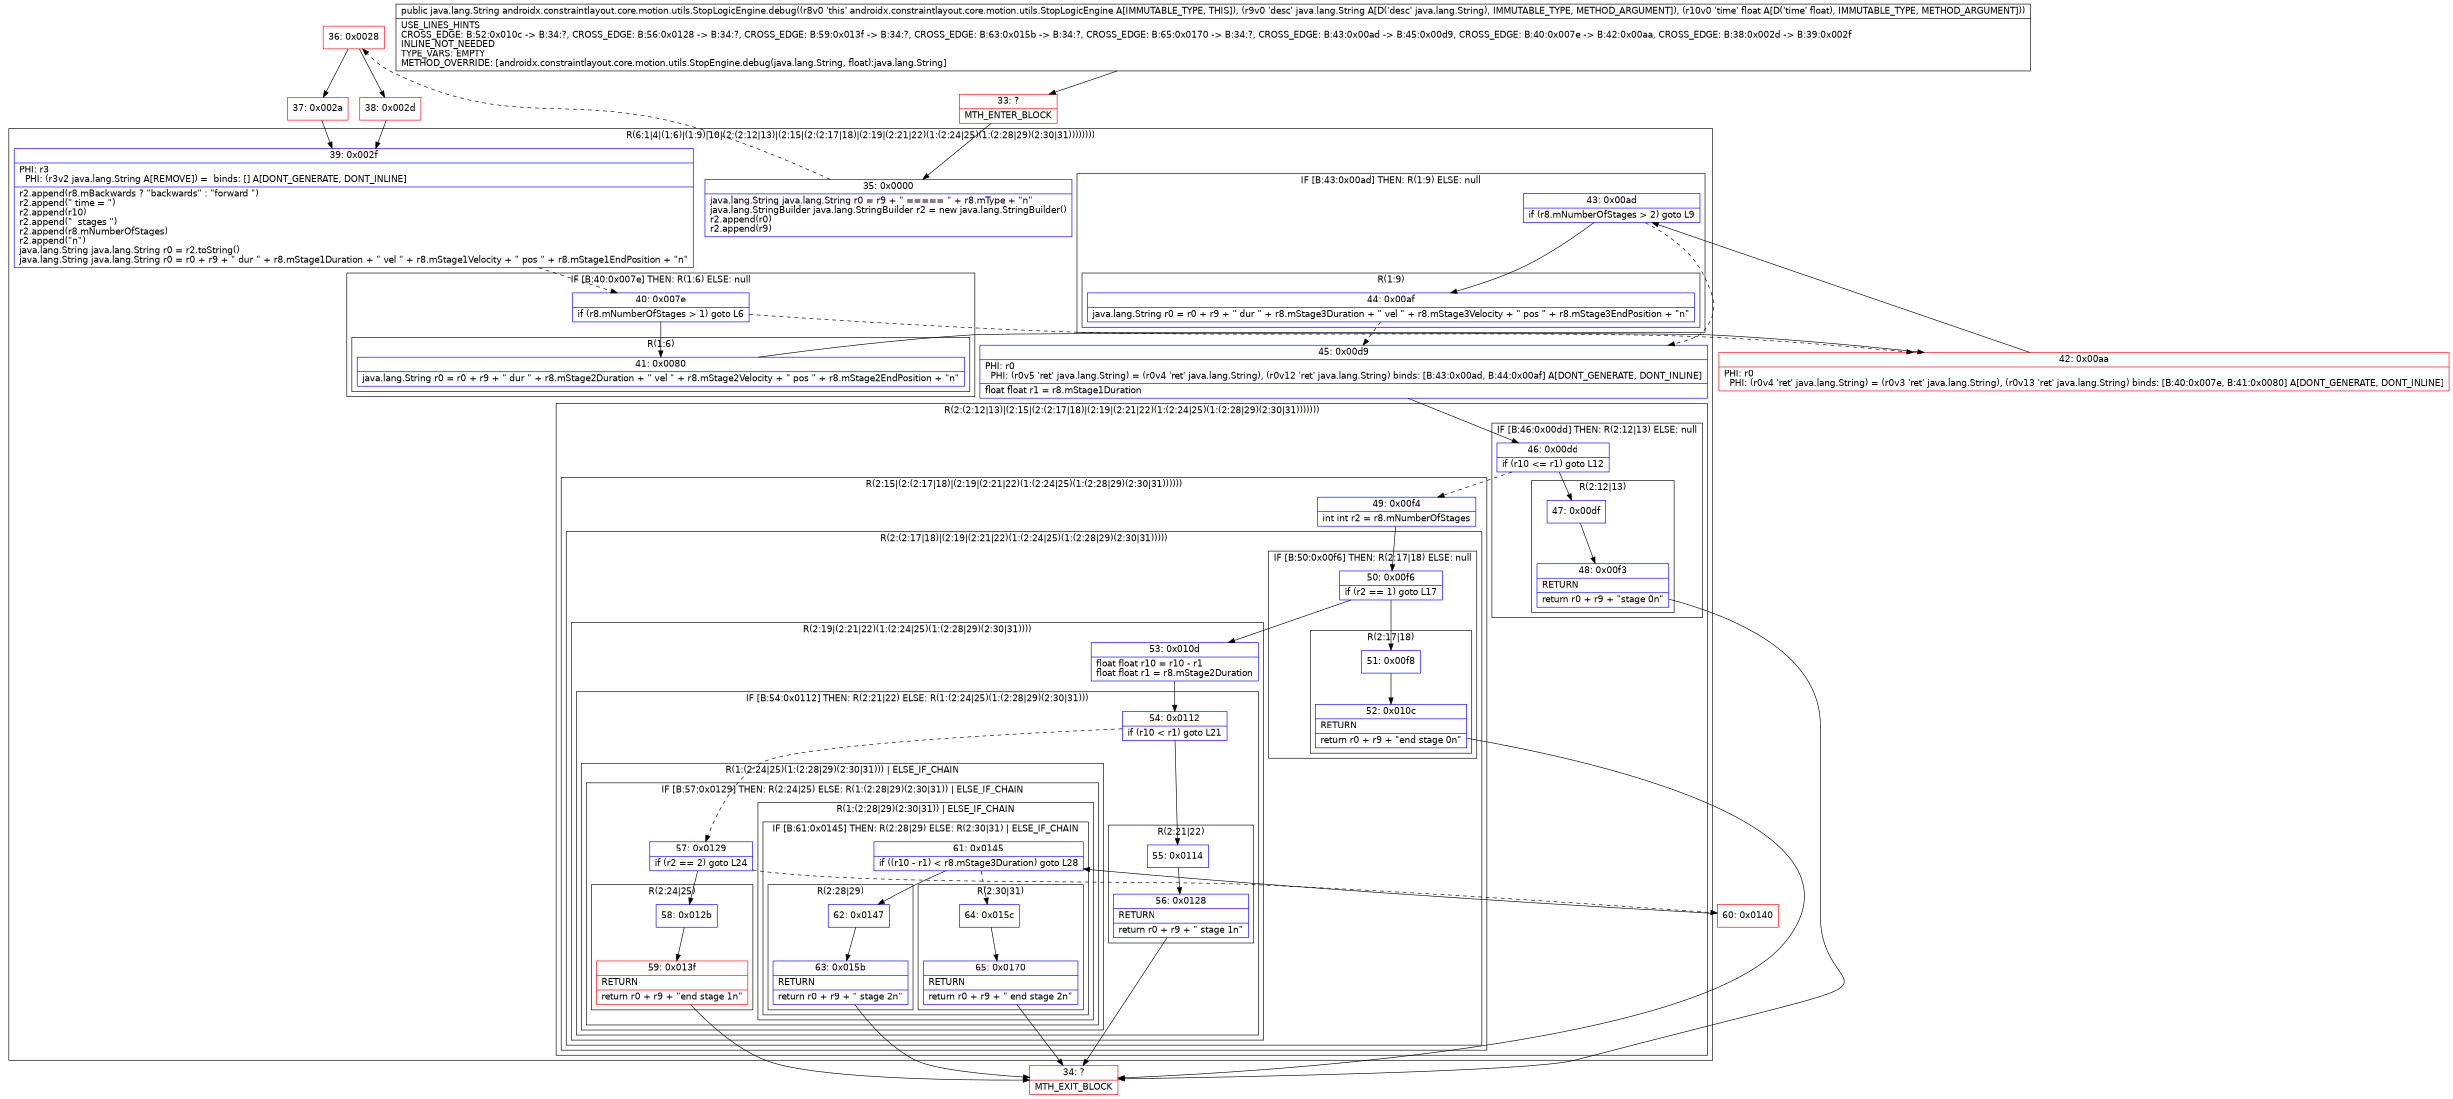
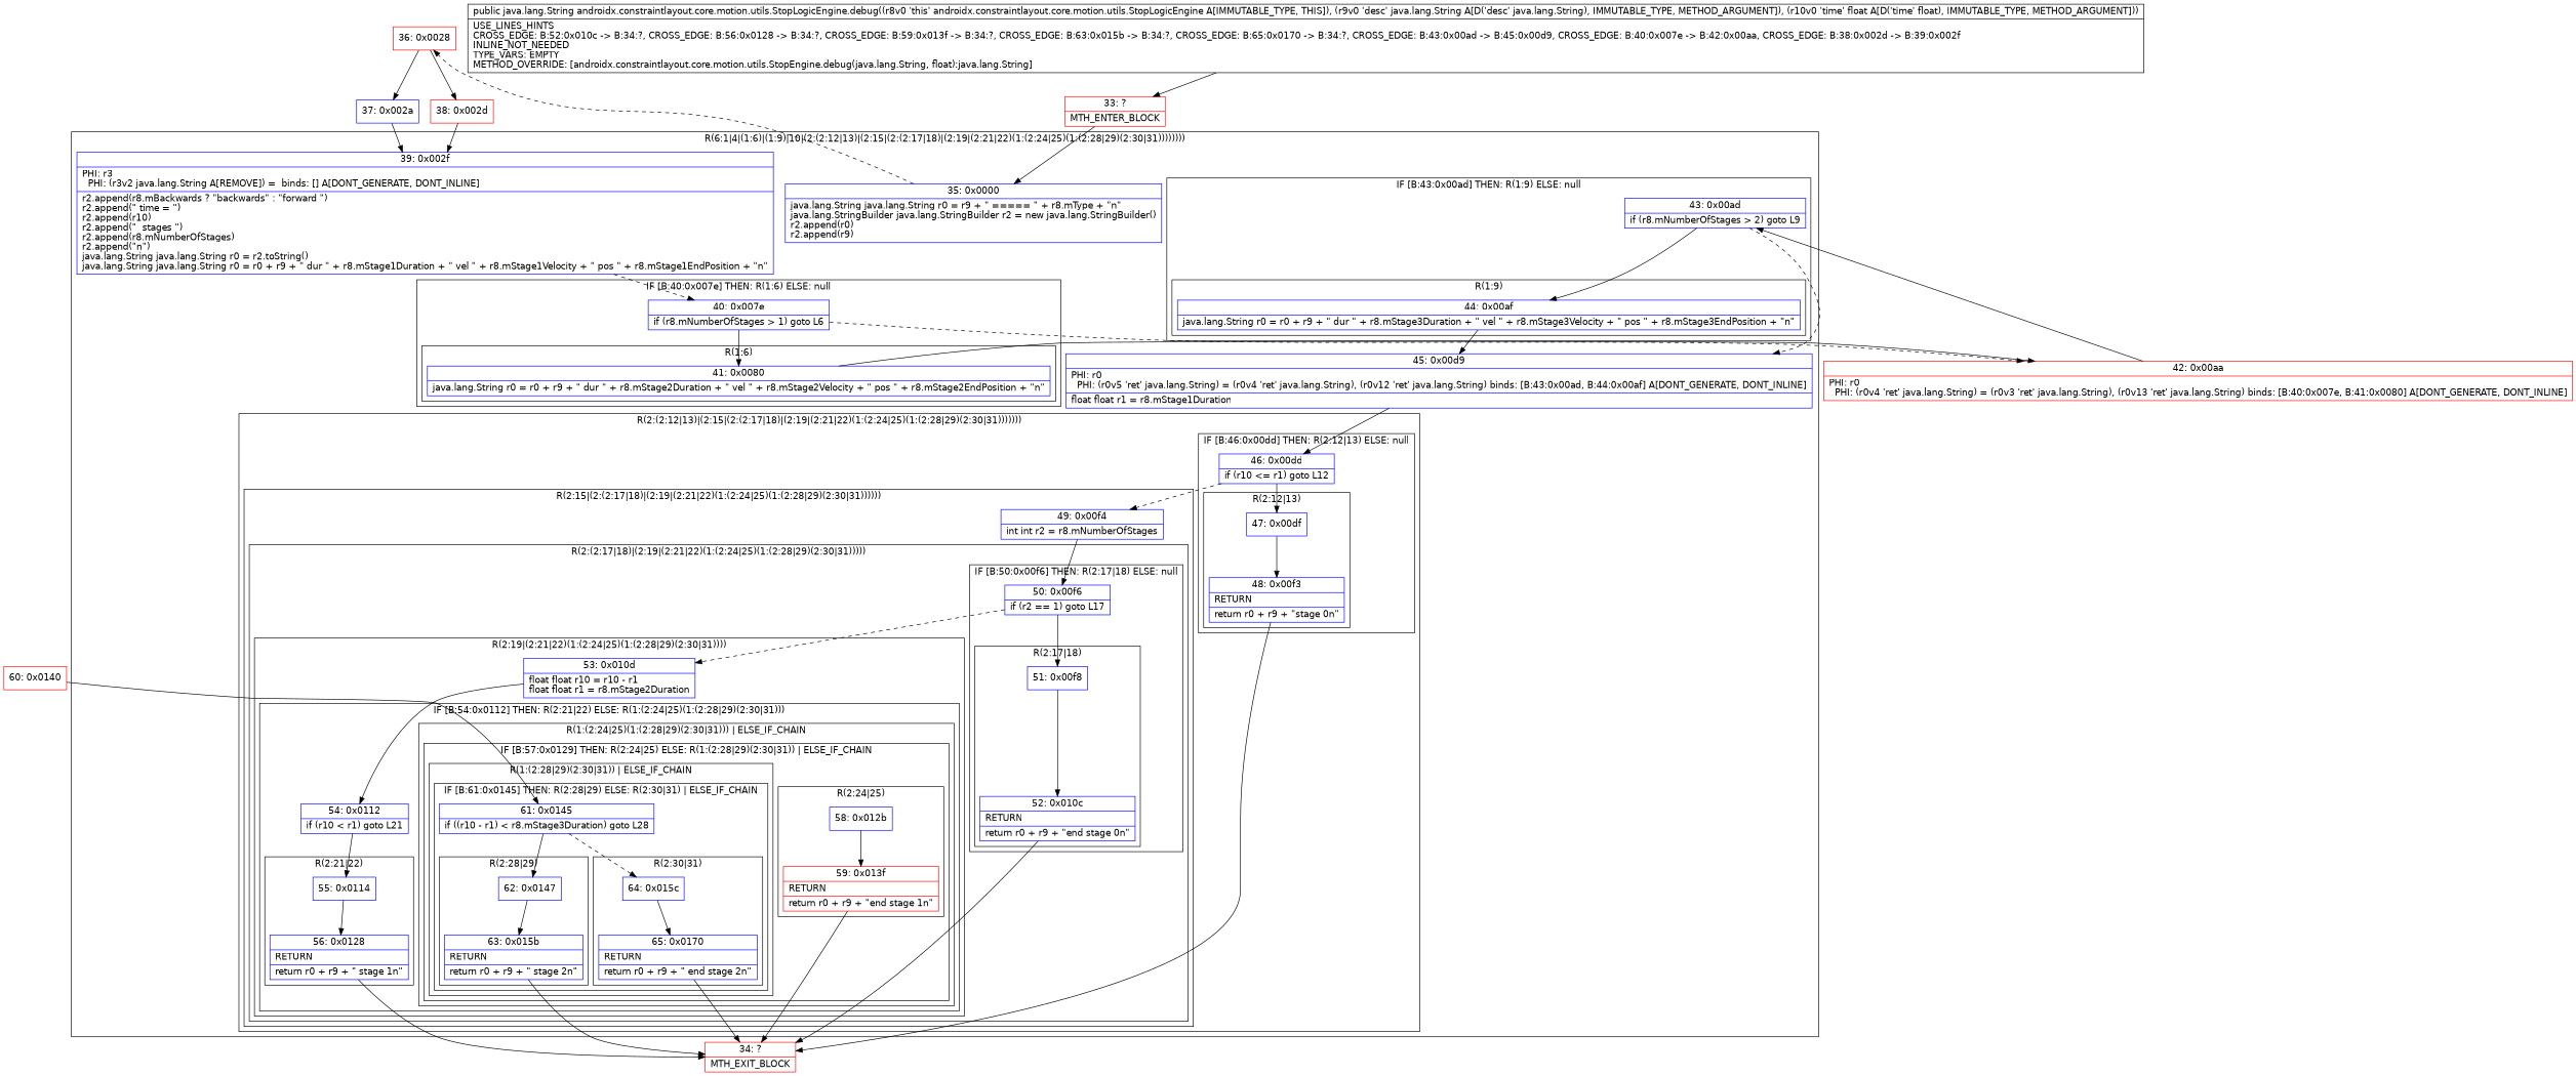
  digraph {
    fontname="DejaVu Sans"
    node [color=blue fontname="DejaVu Sans" shape=record]
    edge [fontname="DejaVu Sans"]
    n1 [label="{41\:\ 0x0080|java.lang.String r0 = r0 + r9 + \" dur \" + r8.mStage2Duration + \" vel \" + r8.mStage2Velocity + \" pos \" + r8.mStage2EndPosition + \"n\"\l}"]
    n2 [label="{40\:\ 0x007e|if (r8.mNumberOfStages \> 1) goto L6\l}"]
    n3 [label="{44\:\ 0x00af|java.lang.String r0 = r0 + r9 + \" dur \" + r8.mStage3Duration + \" vel \" + r8.mStage3Velocity + \" pos \" + r8.mStage3EndPosition + \"n\"\l}"]
    n4 [label="{43\:\ 0x00ad|if (r8.mNumberOfStages \> 2) goto L9\l}"]
    n5 [label="{47\:\ 0x00df}"]
    n6 [label="{48\:\ 0x00f3|RETURN\l|return r0 + r9 + \"stage 0n\"\l}"]
    n7 [label="{46\:\ 0x00dd|if (r10 \<= r1) goto L12\l}"]
    n8 [label="{51\:\ 0x00f8}"]
    n9 [label="{52\:\ 0x010c|RETURN\l|return r0 + r9 + \"end stage 0n\"\l}"]
    n10 [label="{50\:\ 0x00f6|if (r2 == 1) goto L17\l}"]
    n11 [label="{55\:\ 0x0114}"]
    n12 [label="{56\:\ 0x0128|RETURN\l|return r0 + r9 + \" stage 1n\"\l}"]
    n13 [label="{58\:\ 0x012b}"]
    n14 [color=red label="{59\:\ 0x013f|RETURN\l|return r0 + r9 + \"end stage 1n\"\l}"]
    n15 [label="{62\:\ 0x0147}"]
    n16 [label="{63\:\ 0x015b|RETURN\l|return r0 + r9 + \" stage 2n\"\l}"]
    n17 [label="{64\:\ 0x015c}"]
    n18 [label="{65\:\ 0x0170|RETURN\l|return r0 + r9 + \" end stage 2n\"\l}"]
    n19 [label="{61\:\ 0x0145|if ((r10 \- r1) \< r8.mStage3Duration) goto L28\l}"]
-   n20 [label="{57\:\ 0x0129|if (r2 == 2) goto L24\l}"]
    n21 [label="{54\:\ 0x0112|if (r10 \< r1) goto L21\l}"]
    n22 [label="{53\:\ 0x010d|float float r10 = r10 \- r1\lfloat float r1 = r8.mStage2Duration\l}"]
    n23 [label="{49\:\ 0x00f4|int int r2 = r8.mNumberOfStages\l}"]
    n24 [label="{35\:\ 0x0000|java.lang.String java.lang.String r0 = r9 + \" ===== \" + r8.mType + \"n\"\ljava.lang.StringBuilder java.lang.StringBuilder r2 = new java.lang.StringBuilder()\lr2.append(r0)\lr2.append(r9)\l}"]
    n25 [label="{39\:\ 0x002f|PHI: r3 \l  PHI: (r3v2 java.lang.String A[REMOVE]) =  binds: [] A[DONT_GENERATE, DONT_INLINE]\l|r2.append(r8.mBackwards ? \"backwards\" : \"forward \")\lr2.append(\" time = \")\lr2.append(r10)\lr2.append(\"  stages \")\lr2.append(r8.mNumberOfStages)\lr2.append(\"n\")\ljava.lang.String java.lang.String r0 = r2.toString()\ljava.lang.String java.lang.String r0 = r0 + r9 + \" dur \" + r8.mStage1Duration + \" vel \" + r8.mStage1Velocity + \" pos \" + r8.mStage1EndPosition + \"n\"\l}"]
    n26 [label="{45\:\ 0x00d9|PHI: r0 \l  PHI: (r0v5 'ret' java.lang.String) = (r0v4 'ret' java.lang.String), (r0v12 'ret' java.lang.String) binds: [B:43:0x00ad, B:44:0x00af] A[DONT_GENERATE, DONT_INLINE]\l|float float r1 = r8.mStage1Duration\l}"]
    n27 [color=red label="{42\:\ 0x00aa|PHI: r0 \l  PHI: (r0v4 'ret' java.lang.String) = (r0v3 'ret' java.lang.String), (r0v13 'ret' java.lang.String) binds: [B:40:0x007e, B:41:0x0080] A[DONT_GENERATE, DONT_INLINE]\l}"]
    n28 [color=red label="{34\:\ ?|MTH_EXIT_BLOCK\l}"]
    n29 [color=red label="{60\:\ 0x0140}"]
    n30 [color=red label="{36\:\ 0x0028}"]
-   n31 [color=red label="{37\:\ 0x002a}"]
+   n31 [label="{37\:\ 0x002a}"]
    n32 [color=red label="{38\:\ 0x002d}"]
    n33 [color=red label="{33\:\ ?|MTH_ENTER_BLOCK\l}"]
    n34 [label="{public java.lang.String androidx.constraintlayout.core.motion.utils.StopLogicEngine.debug((r8v0 'this' androidx.constraintlayout.core.motion.utils.StopLogicEngine A[IMMUTABLE_TYPE, THIS]), (r9v0 'desc' java.lang.String A[D('desc' java.lang.String), IMMUTABLE_TYPE, METHOD_ARGUMENT]), (r10v0 'time' float A[D('time' float), IMMUTABLE_TYPE, METHOD_ARGUMENT]))  | USE_LINES_HINTS\lCROSS_EDGE: B:52:0x010c \-\> B:34:?, CROSS_EDGE: B:56:0x0128 \-\> B:34:?, CROSS_EDGE: B:59:0x013f \-\> B:34:?, CROSS_EDGE: B:63:0x015b \-\> B:34:?, CROSS_EDGE: B:65:0x0170 \-\> B:34:?, CROSS_EDGE: B:43:0x00ad \-\> B:45:0x00d9, CROSS_EDGE: B:40:0x007e \-\> B:42:0x00aa, CROSS_EDGE: B:38:0x002d \-\> B:39:0x002f\lINLINE_NOT_NEEDED\lTYPE_VARS: EMPTY\lMETHOD_OVERRIDE: [androidx.constraintlayout.core.motion.utils.StopEngine.debug(java.lang.String, float):java.lang.String]\l}" color=""]
    subgraph cluster_1 {
      label="R(6:1|4|(1:6)|(1:9)|10|(2:(2:12|13)|(2:15|(2:(2:17|18)|(2:19|(2:21|22)(1:(2:24|25)(1:(2:28|29)(2:30|31))))))))"
      n24
      n25
      n26
      subgraph cluster_2 {
        label="IF [B:40:0x007e] THEN: R(1:6) ELSE: null"
        n2
        subgraph cluster_3 {
          label="R(1:6)"
          n1
        }
      }
      subgraph cluster_4 {
        label="IF [B:43:0x00ad] THEN: R(1:9) ELSE: null"
        n4
        subgraph cluster_5 {
          label="R(1:9)"
          n3
        }
      }
      subgraph cluster_6 {
        label="R(2:(2:12|13)|(2:15|(2:(2:17|18)|(2:19|(2:21|22)(1:(2:24|25)(1:(2:28|29)(2:30|31)))))))"
        subgraph cluster_7 {
          label="IF [B:46:0x00dd] THEN: R(2:12|13) ELSE: null"
          n7
          subgraph cluster_8 {
            label="R(2:12|13)"
            n5
            n6
          }
        }
        subgraph cluster_9 {
          label="R(2:15|(2:(2:17|18)|(2:19|(2:21|22)(1:(2:24|25)(1:(2:28|29)(2:30|31))))))"
          n23
          subgraph cluster_10 {
            label="R(2:(2:17|18)|(2:19|(2:21|22)(1:(2:24|25)(1:(2:28|29)(2:30|31)))))"
            subgraph cluster_11 {
              label="IF [B:50:0x00f6] THEN: R(2:17|18) ELSE: null"
              n10
              subgraph cluster_12 {
                label="R(2:17|18)"
                n8
                n9
              }
            }
            subgraph cluster_13 {
              label="R(2:19|(2:21|22)(1:(2:24|25)(1:(2:28|29)(2:30|31))))"
              n22
              subgraph cluster_14 {
                label="IF [B:54:0x0112] THEN: R(2:21|22) ELSE: R(1:(2:24|25)(1:(2:28|29)(2:30|31)))"
                n21
                subgraph cluster_15 {
                  label="R(2:21|22)"
                  n11
                  n12
                }
                subgraph cluster_16 {
                  label="R(1:(2:24|25)(1:(2:28|29)(2:30|31))) | ELSE_IF_CHAIN\l"
                  subgraph cluster_17 {
                    label="IF [B:57:0x0129] THEN: R(2:24|25) ELSE: R(1:(2:28|29)(2:30|31)) | ELSE_IF_CHAIN\l"
-                   n20
                    subgraph cluster_18 {
                      label="R(2:24|25)"
                      n13
                      n14
                    }
                    subgraph cluster_19 {
                      label="R(1:(2:28|29)(2:30|31)) | ELSE_IF_CHAIN\l"
                      subgraph cluster_20 {
                        label="IF [B:61:0x0145] THEN: R(2:28|29) ELSE: R(2:30|31) | ELSE_IF_CHAIN\l"
                        n19
                        subgraph cluster_21 {
                          label="R(2:28|29)"
                          n15
                          n16
                        }
                        subgraph cluster_22 {
                          label="R(2:30|31)"
                          n17
                          n18
                        }
                      }
                    }
                  }
                }
              }
            }
          }
        }
      }
    }
    n1 -> n27
    n2 -> n1
    n2 -> n27 [style=dashed]
-   n3 -> n26 [style=dashed]
+   n3 -> n26
    n4 -> n3
    n4 -> n26 [style=dashed]
    n5 -> n6
    n6 -> n28
    n7 -> n5
    n7 -> n23 [style=dashed]
    n8 -> n9
    n9 -> n28
    n10 -> n8
-   n10 -> n22 [style=solid]
+   n10 -> n22 [style=dashed]
    n11 -> n12
    n12 -> n28
    n13 -> n14
    n14 -> n28
    n15 -> n16
    n16 -> n28
    n17 -> n18
    n18 -> n28
    n19 -> n15
    n19 -> n17 [style=dashed]
-   n20 -> n13
-   n20 -> n29 [style=dashed]
    n21 -> n11
-   n21 -> n20 [style=dashed]
    n22 -> n21
    n23 -> n10
    n24 -> n30 [style=dashed]
    n25 -> n2 [style=dashed]
    n26 -> n7
    n27 -> n4
    n29 -> n19
    n30 -> n31
    n30 -> n32
    n31 -> n25
    n32 -> n25
    n33 -> n24
    n34 -> n33
  }
